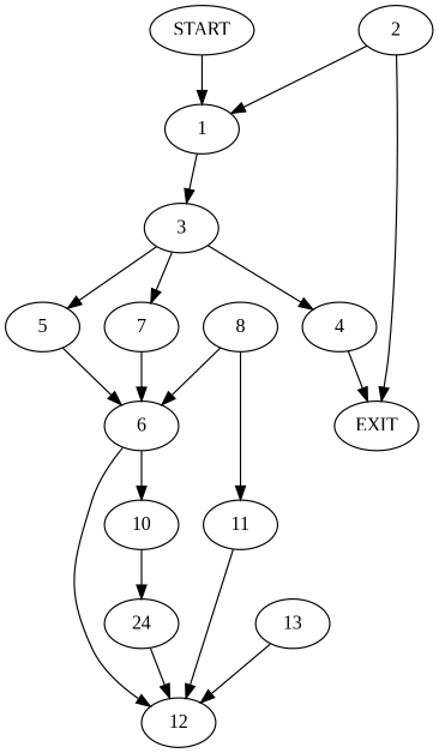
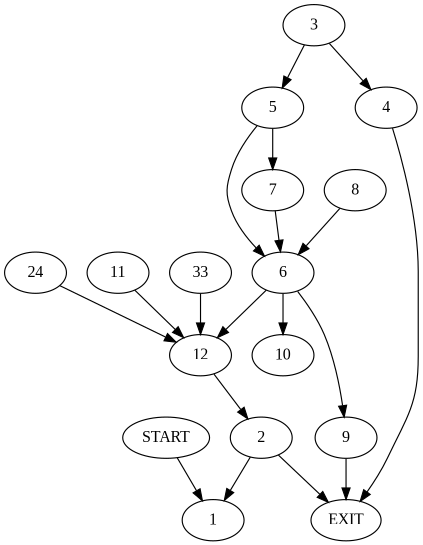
  digraph {
    fontname="Liberation Serif"
    node [fontname="Liberation Serif"]
    edge [fontname="Liberation Serif"]
    n1 [label=START]
    1
    3
    n4 [label=EXIT]
    2
    4
    5
    6
    7
+   9
    10
    12
    n13 [label=24]
    8
    11
-   13
+   13 [label=33]
    n1 -> 1
-   1 -> 3
    3 -> 4
    3 -> 5
    2 -> 1
    2 -> n4
    4 -> n4
    5 -> 6
-   3 -> 7
+   5 -> 7
+   6 -> 9
    6 -> 10
    6 -> 12
    7 -> 6
-   10 -> n13
+   9 -> n4
+   12 -> 2
    n13 -> 12
    8 -> 6
-   8 -> 11
    11 -> 12
    13 -> 12
  }
